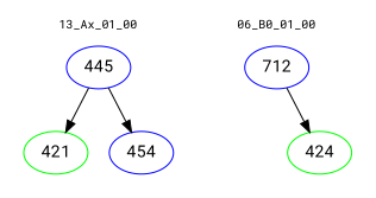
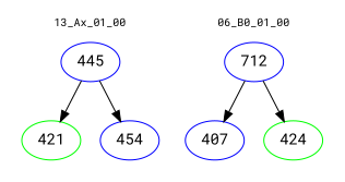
  digraph {
    fontname="Roboto Mono"
    node [color=blue fontname="Roboto Mono"]
    edge [color=black fontname="Roboto Mono"]
    n1 [label=445]
    n2 [color=green label=421]
    n3 [label=454]
    n4 [label=712]
+   n5 [label=407]
    n6 [color=green label=424]
    subgraph cluster_1 {
      color=white
      fontsize=10
      label="13_Ax_01_00"
      n1
      n2
      n3
    }
    subgraph cluster_2 {
      color=white
      fontsize=10
      label="06_B0_01_00"
      n4
+     n5
      n6
    }
    n1 -> n2
    n1 -> n3
+   n4 -> n5
    n4 -> n6
  }
